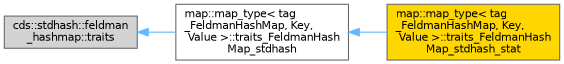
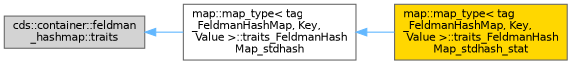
  digraph {
    rankdir=LR
    node [color=gray40 fontname=Helvetica fontsize=10 shape=box style=filled]
    edge [color=steelblue1 dir=back fontname=Helvetica fontsize=10 labelfontname=Helvetica labelfontsize=10 style=solid]
    n1 [fillcolor=white fontcolor=black height=0.2 label="map::map_type\< tag\l_FeldmanHashMap, Key,\l Value \>::traits_FeldmanHash\lMap_stdhash" width=0.4]
    n2 [fillcolor=gold height=0.2 label="map::map_type\< tag\l_FeldmanHashMap, Key,\l Value \>::traits_FeldmanHash\lMap_stdhash_stat" width=0.4]
-   n3 [fillcolor=lightgrey height=0.2 label="cds::stdhash::feldman\l_hashmap::traits" width=0.4]
+   n3 [fillcolor=lightgrey height=0.2 label="cds::container::feldman\l_hashmap::traits" width=0.4]
    n1 -> n2
    n3 -> n1
  }
